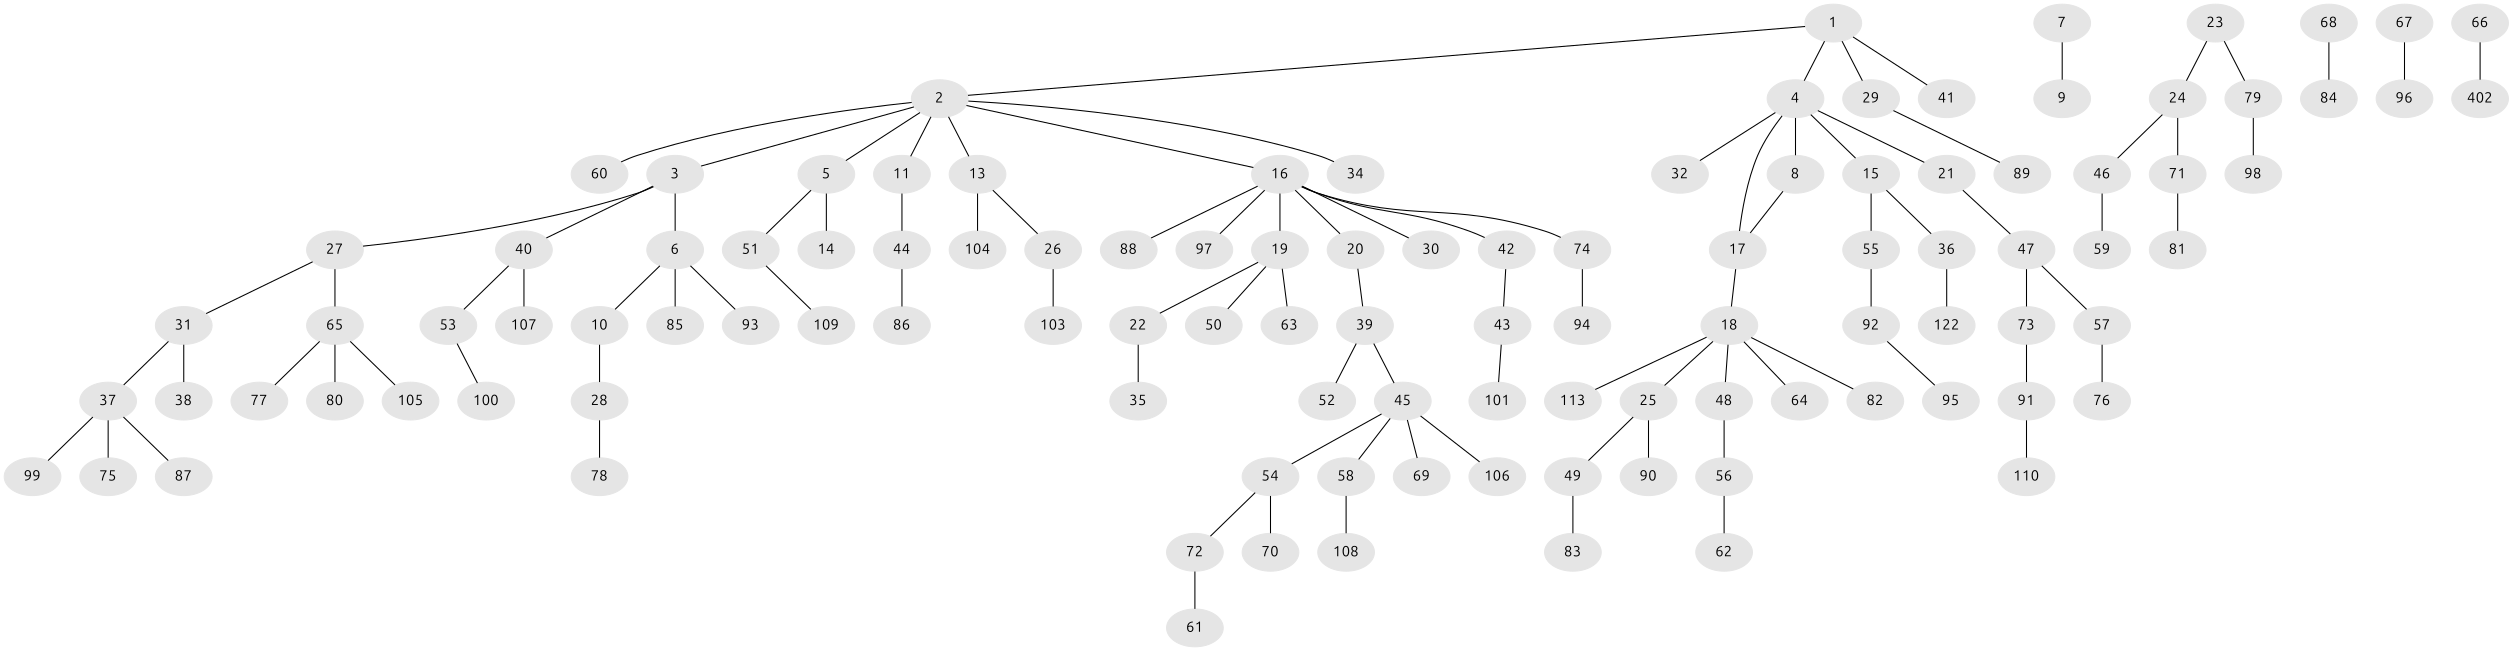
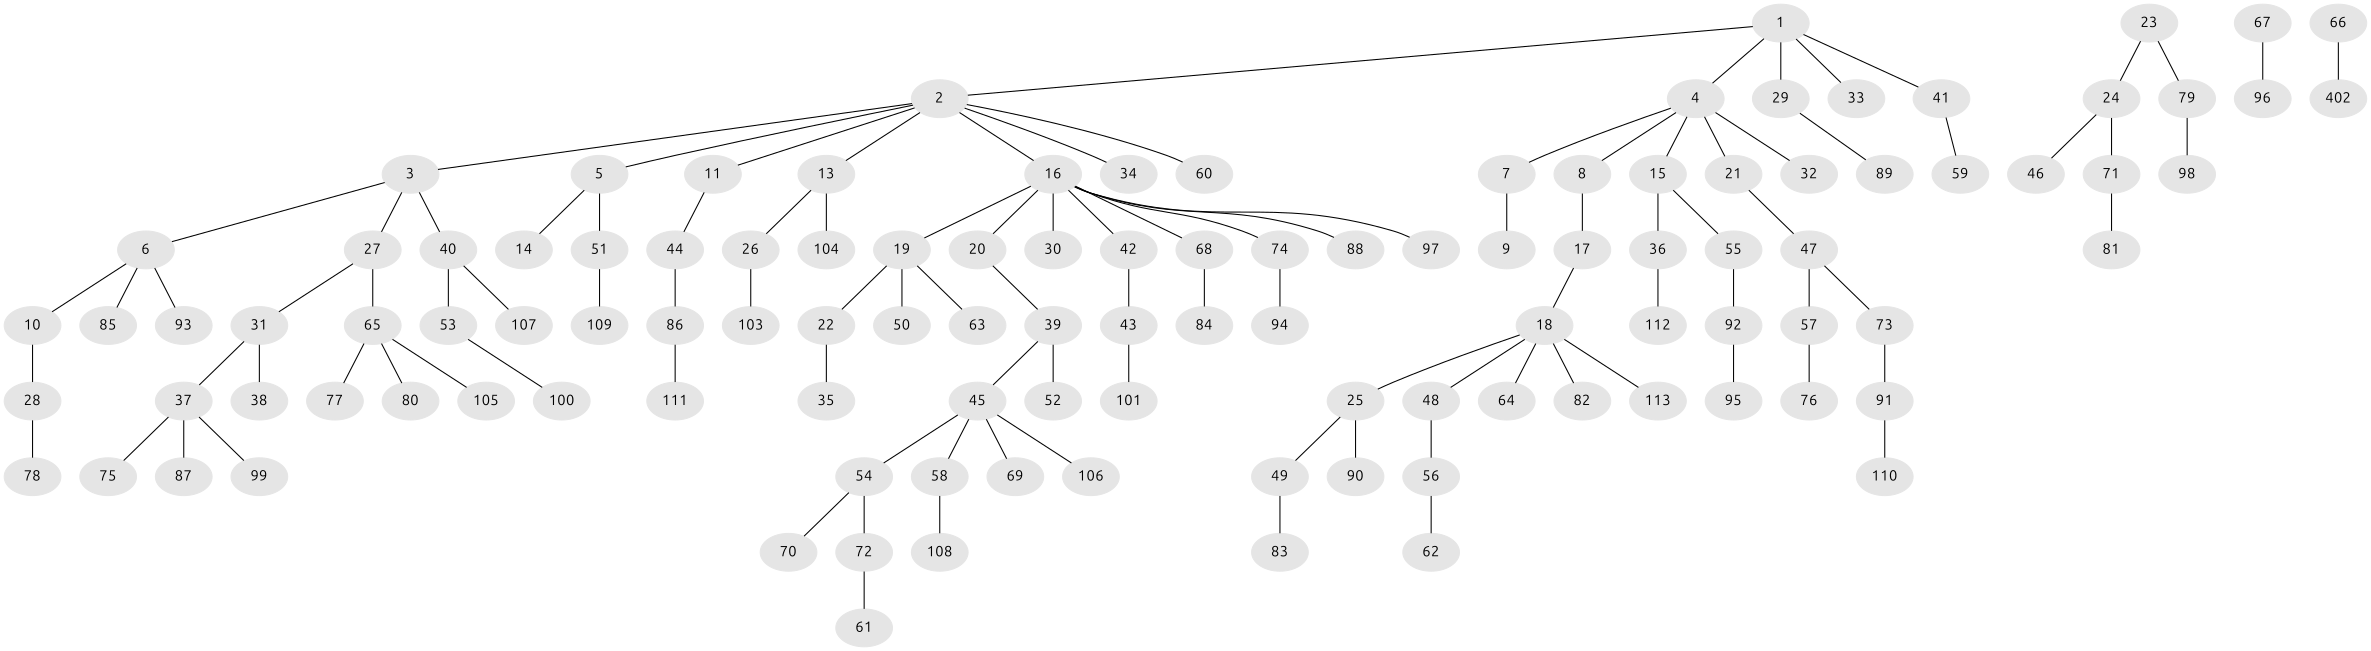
  graph {
    fontname=Ubuntu
    node [color=gray90 fontname=Ubuntu style=filled]
    edge [fontname=Ubuntu]
    1
    2
    4
    29
+   33
    41
    3
    5
    11
    13
    16
    34
    60
    7
    8
    15
    21
    32
    89
    59
    6
    27
    40
    14
    51
    44
    26
    104
    19
    20
    30
    42
    68
    74
    88
    97
    10
    85
    93
    31
    65
    53
    107
    9
    17
    36
    55
    47
    109
    28
    18
    78
    86
    23
    24
    79
    67
    96
    103
-   112 [label=122]
+   112
    92
    22
    50
    63
    39
    43
    84
    94
    25
    48
    64
    82
    113
    49
    90
    56
    35
    45
    52
    57
    73
    46
    71
    98
    81
    83
    37
    38
    77
    80
    105
    75
    87
    99
    n95 [label=402]
    66
    54
    58
    69
    106
    100
    101
+   111
    70
    72
    108
    76
    91
    62
    61
    95
    110
    1 -- 2
    1 -- 4
    1 -- 29
+   1 -- 33
    1 -- 41
    2 -- 3
    2 -- 5
    2 -- 11
    2 -- 13
    2 -- 16
    2 -- 34
    2 -- 60
-   4 -- 17
+   4 -- 7
    4 -- 8
    4 -- 15
    4 -- 21
    4 -- 32
    29 -- 89
-   46 -- 59
+   41 -- 59
    3 -- 6
    3 -- 27
    3 -- 40
    5 -- 14
    5 -- 51
    11 -- 44
    13 -- 26
    13 -- 104
    16 -- 19
    16 -- 20
    16 -- 30
    16 -- 42
+   16 -- 68
    16 -- 74
    16 -- 88
    16 -- 97
    7 -- 9
    8 -- 17
    15 -- 36
    15 -- 55
    21 -- 47
    6 -- 10
    6 -- 85
    6 -- 93
    27 -- 31
    27 -- 65
    40 -- 53
    40 -- 107
    51 -- 109
    44 -- 86
    26 -- 103
    19 -- 22
    19 -- 50
    19 -- 63
    20 -- 39
    42 -- 43
    68 -- 84
    74 -- 94
    10 -- 28
    31 -- 37
    31 -- 38
    65 -- 77
    65 -- 80
    65 -- 105
    53 -- 100
    17 -- 18
    36 -- 112
    55 -- 92
    47 -- 57
    47 -- 73
    28 -- 78
    18 -- 25
    18 -- 48
    18 -- 64
    18 -- 82
    18 -- 113
+   86 -- 111
    23 -- 24
    23 -- 79
    24 -- 46
    24 -- 71
    79 -- 98
    67 -- 96
    92 -- 95
    22 -- 35
    39 -- 45
    39 -- 52
    43 -- 101
    25 -- 49
    25 -- 90
    48 -- 56
    49 -- 83
    56 -- 62
    45 -- 54
    45 -- 58
    45 -- 69
    45 -- 106
    57 -- 76
    73 -- 91
    71 -- 81
    37 -- 75
    37 -- 87
    37 -- 99
    66 -- n95
    54 -- 70
    54 -- 72
    58 -- 108
    72 -- 61
    91 -- 110
  }
